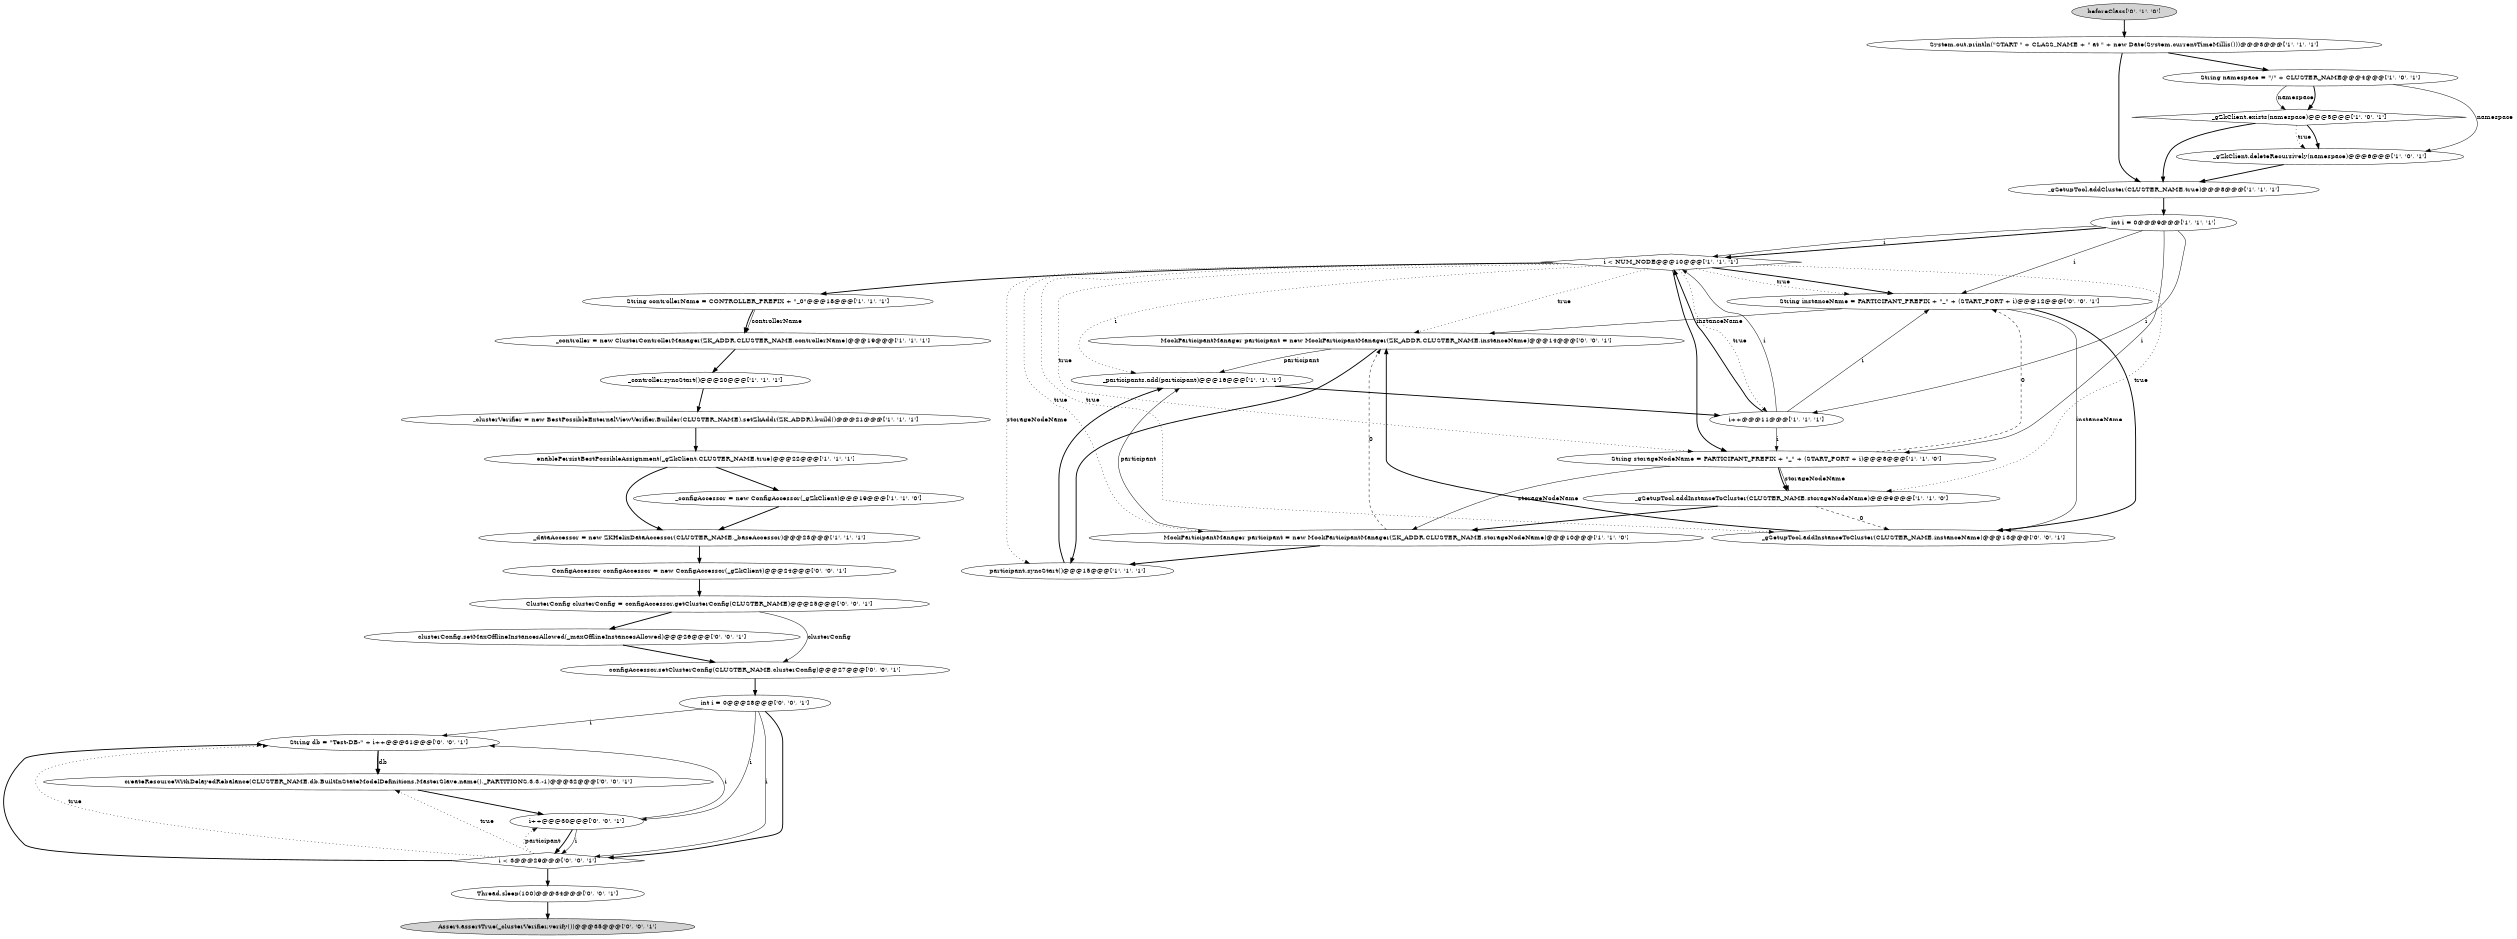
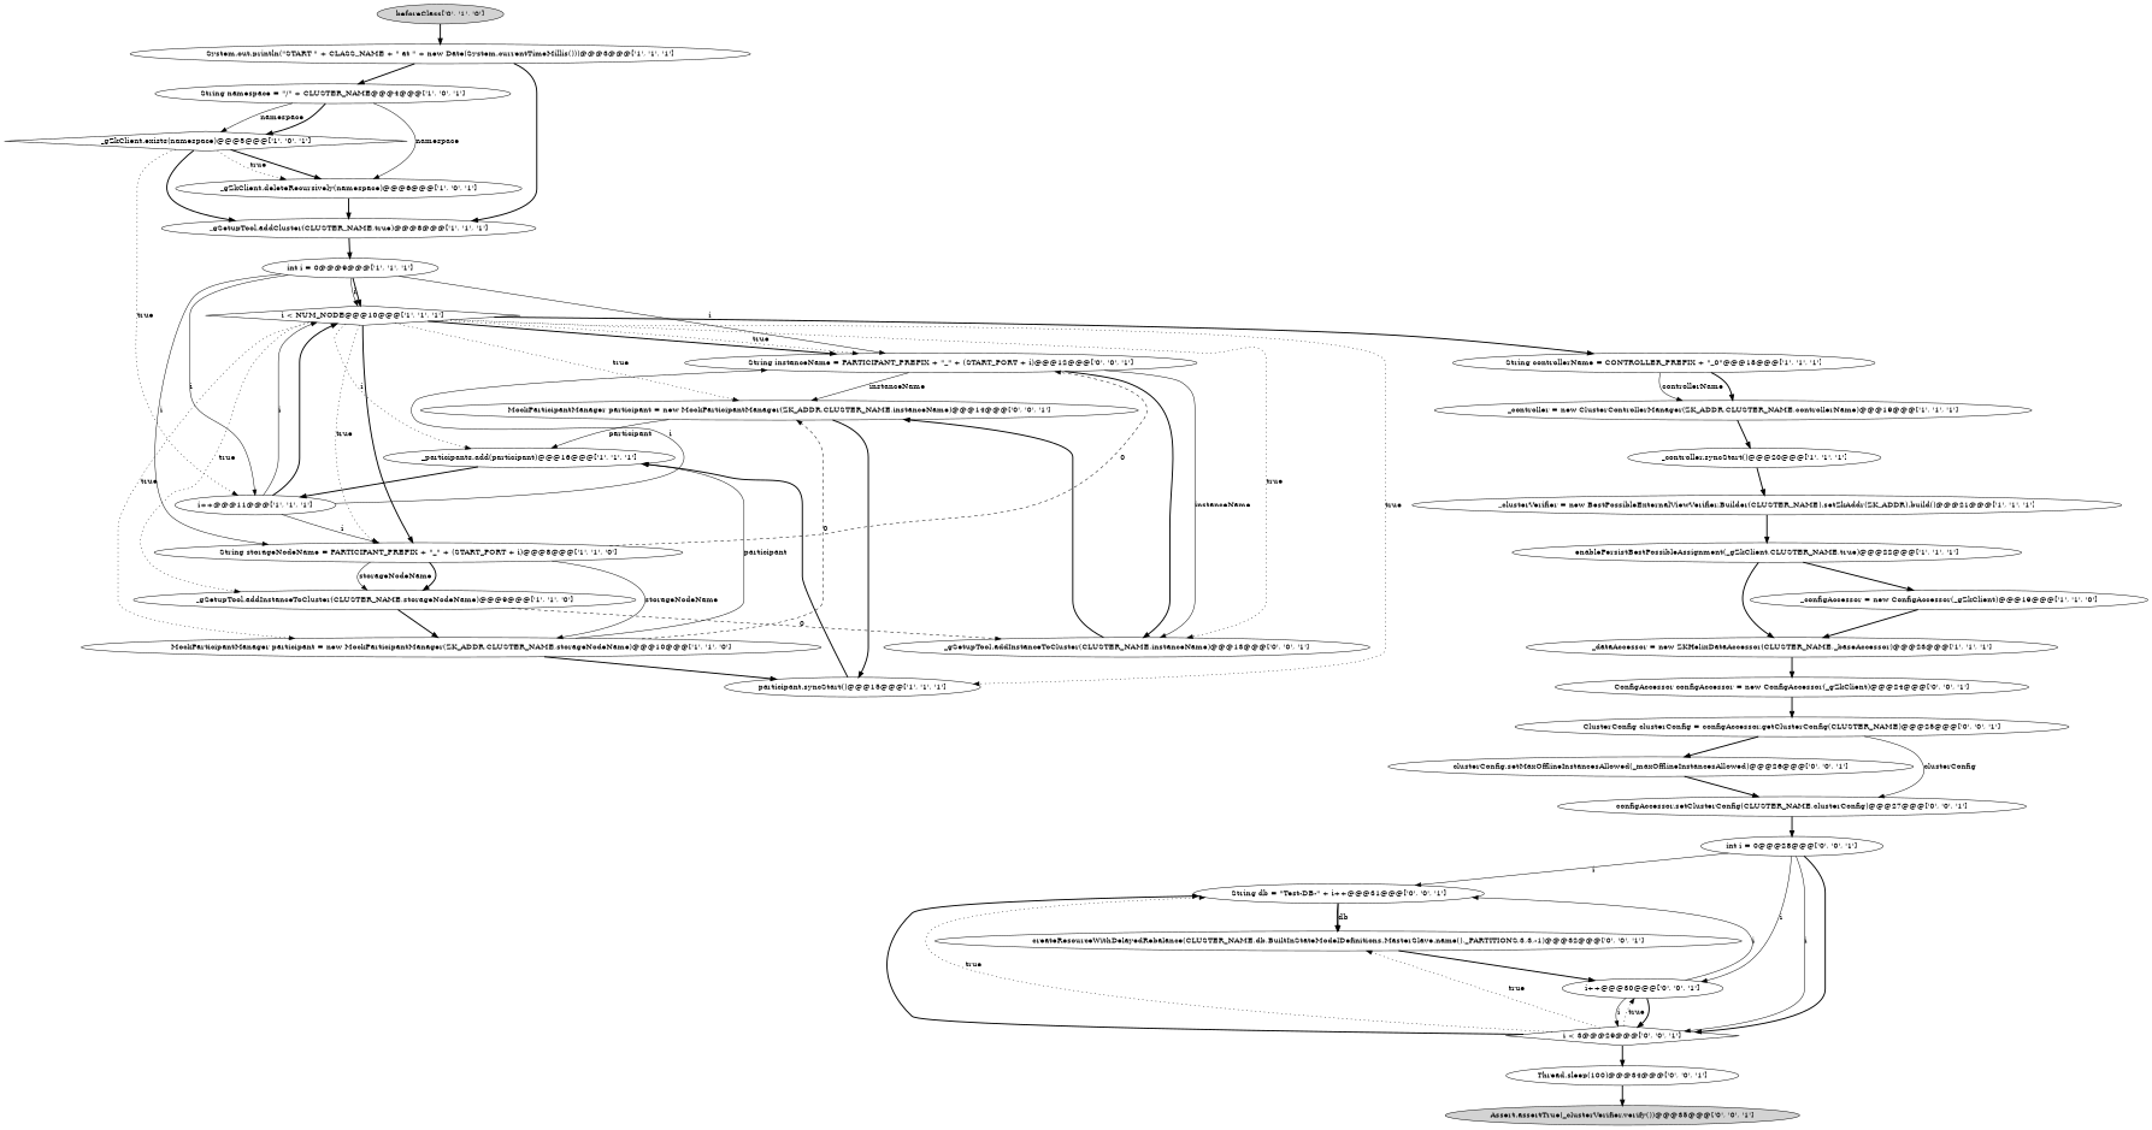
  digraph {
    node [fillcolor=white shape=ellipse style=filled]
    edge [style=bold]
    n1 [label="clusterConfig.setMaxOfflineInstancesAllowed(_maxOfflineInstancesAllowed)@@@26@@@['0', '0', '1']"]
    n2 [label="configAccessor.setClusterConfig(CLUSTER_NAME,clusterConfig)@@@27@@@['0', '0', '1']"]
    n3 [label="int i = 0@@@28@@@['0', '0', '1']"]
    n4 [label="String db = \"Test-DB-\" + i++@@@31@@@['0', '0', '1']"]
    n5 [label="createResourceWithDelayedRebalance(CLUSTER_NAME,db,BuiltInStateModelDefinitions.MasterSlave.name(),_PARTITIONS,3,3,-1)@@@32@@@['0', '0', '1']"]
    n6 [label="i++@@@30@@@['0', '0', '1']"]
    n7 [label="_gZkClient.exists(namespace)@@@5@@@['1', '0', '1']" shape=diamond]
    n8 [label="_gZkClient.deleteRecursively(namespace)@@@6@@@['1', '0', '1']"]
    n9 [label="_gSetupTool.addCluster(CLUSTER_NAME,true)@@@8@@@['1', '1', '1']"]
    n10 [label="int i = 0@@@9@@@['1', '1', '1']"]
    n11 [label="ConfigAccessor configAccessor = new ConfigAccessor(_gZkClient)@@@24@@@['0', '0', '1']"]
    n12 [label="ClusterConfig clusterConfig = configAccessor.getClusterConfig(CLUSTER_NAME)@@@25@@@['0', '0', '1']"]
    n13 [label="i < NUM_NODE@@@10@@@['1', '1', '1']" shape=diamond]
    n14 [label="String instanceName = PARTICIPANT_PREFIX + \"_\" + (START_PORT + i)@@@12@@@['0', '0', '1']"]
    n15 [label="String storageNodeName = PARTICIPANT_PREFIX + \"_\" + (START_PORT + i)@@@8@@@['1', '1', '0']"]
    n16 [label="i++@@@11@@@['1', '1', '1']"]
    n17 [label="_participants.add(participant)@@@16@@@['1', '1', '1']"]
    n18 [label="MockParticipantManager participant = new MockParticipantManager(ZK_ADDR,CLUSTER_NAME,storageNodeName)@@@10@@@['1', '1', '0']"]
    n19 [label="String controllerName = CONTROLLER_PREFIX + \"_0\"@@@18@@@['1', '1', '1']"]
    n20 [label="_gSetupTool.addInstanceToCluster(CLUSTER_NAME,storageNodeName)@@@9@@@['1', '1', '0']"]
    n21 [label="MockParticipantManager participant = new MockParticipantManager(ZK_ADDR,CLUSTER_NAME,instanceName)@@@14@@@['0', '0', '1']"]
    n22 [label="_gSetupTool.addInstanceToCluster(CLUSTER_NAME,instanceName)@@@13@@@['0', '0', '1']"]
    n23 [label="participant.syncStart()@@@15@@@['1', '1', '1']"]
    n24 [label="i < 3@@@29@@@['0', '0', '1']" shape=diamond]
    n25 [label="Thread.sleep(100)@@@34@@@['0', '0', '1']"]
    n26 [fillcolor=lightgray label="Assert.assertTrue(_clusterVerifier.verify())@@@35@@@['0', '0', '1']"]
    n27 [label="String namespace = \"/\" + CLUSTER_NAME@@@4@@@['1', '0', '1']"]
    n28 [label="_controller = new ClusterControllerManager(ZK_ADDR,CLUSTER_NAME,controllerName)@@@19@@@['1', '1', '1']"]
    n29 [label="System.out.println(\"START \" + CLASS_NAME + \" at \" + new Date(System.currentTimeMillis()))@@@3@@@['1', '1', '1']"]
    n30 [label="_controller.syncStart()@@@20@@@['1', '1', '1']"]
    n31 [fillcolor=lightgray label="beforeClass['0', '1', '0']"]
    n32 [label="_dataAccessor = new ZKHelixDataAccessor(CLUSTER_NAME,_baseAccessor)@@@23@@@['1', '1', '1']"]
    n33 [label="_clusterVerifier = new BestPossibleExternalViewVerifier.Builder(CLUSTER_NAME).setZkAddr(ZK_ADDR).build()@@@21@@@['1', '1', '1']"]
    n34 [label="enablePersistBestPossibleAssignment(_gZkClient,CLUSTER_NAME,true)@@@22@@@['1', '1', '1']"]
    n35 [label="_configAccessor = new ConfigAccessor(_gZkClient)@@@19@@@['1', '1', '0']"]
    n1 -> n2
    n2 -> n3
    n3 -> n4 [label=i style=solid]
    n3 -> n6 [label=i style=solid]
    n3 -> n24 [label=i style=solid]
    n3 -> n24
    n4 -> n5
    n4 -> n5 [label=db style=solid]
    n5 -> n6
    n6 -> n4 [label=i style=solid]
    n6 -> n24
    n6 -> n24 [label=i style=solid]
    n7 -> n8
    n7 -> n8 [label=true style=dotted]
    n7 -> n9
    n8 -> n9
    n9 -> n10
    n10 -> n13
    n10 -> n13 [label=i style=solid]
    n10 -> n14 [label=i style=solid]
    n10 -> n15 [label=i style=solid]
    n10 -> n16 [label=i style=solid]
    n11 -> n12
    n12 -> n1
    n12 -> n2 [label=clusterConfig style=solid]
    n13 -> n14
    n13 -> n14 [label=true style=dotted]
    n13 -> n15 [label=true style=dotted]
    n13 -> n15
-   n13 -> n16 [label=true style=dotted]
+   n7 -> n16 [label=true style=dotted]
    n13 -> n17 [label=i style=dotted]
    n13 -> n18 [label=true style=dotted]
    n13 -> n19
    n13 -> n20 [label=true style=dotted]
    n13 -> n21 [label=true style=dotted]
    n13 -> n22 [label=true style=dotted]
-   n13 -> n23 [label=storageNodeName style=dotted]
+   n13 -> n23 [label=true style=dotted]
    n14 -> n21 [label=instanceName style=solid]
    n14 -> n22 [label=instanceName style=solid]
    n14 -> n22
    n15 -> n14 [label=0 style=dashed]
    n15 -> n18 [label=storageNodeName style=solid]
    n15 -> n20
    n15 -> n20 [label=storageNodeName style=solid]
    n16 -> n13 [label=i style=solid]
    n16 -> n13
    n16 -> n14 [label=i style=solid]
    n16 -> n15 [label=i style=solid]
    n17 -> n16
    n18 -> n17 [label=participant style=solid]
    n18 -> n21 [label=0 style=dashed]
    n18 -> n23
    n19 -> n28
    n19 -> n28 [label=controllerName style=solid]
    n20 -> n18
    n20 -> n22 [label=0 style=dashed]
    n21 -> n17 [label=participant style=solid]
    n21 -> n23
    n22 -> n21
    n23 -> n17
    n24 -> n4
    n24 -> n4 [label=true style=dotted]
    n24 -> n5 [label=true style=dotted]
-   n24 -> n6 [label=participant style=dotted]
+   n24 -> n6 [label=true style=dotted]
    n24 -> n25
    n25 -> n26
    n27 -> n7 [label=namespace style=solid]
    n27 -> n7
    n27 -> n8 [label=namespace style=solid]
    n28 -> n30
    n29 -> n9
    n29 -> n27
    n30 -> n33
    n31 -> n29
    n32 -> n11
    n33 -> n34
    n34 -> n32
    n34 -> n35
    n35 -> n32
  }
